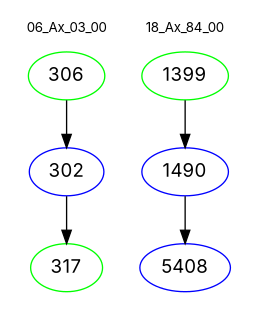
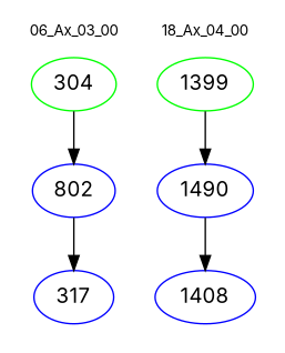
  digraph {
    fontname=Inter
    node [color=blue fontname=Inter]
    edge [color=black fontname=Inter]
-   n1 [color=green label=306]
-   n2 [label=302]
-   n3 [color=green label=317]
+   n1 [color=green label=304]
+   n2 [label=802]
+   n3 [label=317]
    n4 [color=green label=1399]
    n5 [label=1490]
-   n6 [label=5408]
+   n6 [label=1408]
    subgraph cluster_1 {
      color=white
      fontsize=10
      label="06_Ax_03_00"
      n1
      n2
      n3
    }
    subgraph cluster_2 {
      color=white
      fontsize=10
-     label="18_Ax_84_00"
+     label="18_Ax_04_00"
      n4
      n5
      n6
    }
    n1 -> n2
    n2 -> n3
    n4 -> n5
    n5 -> n6
  }
